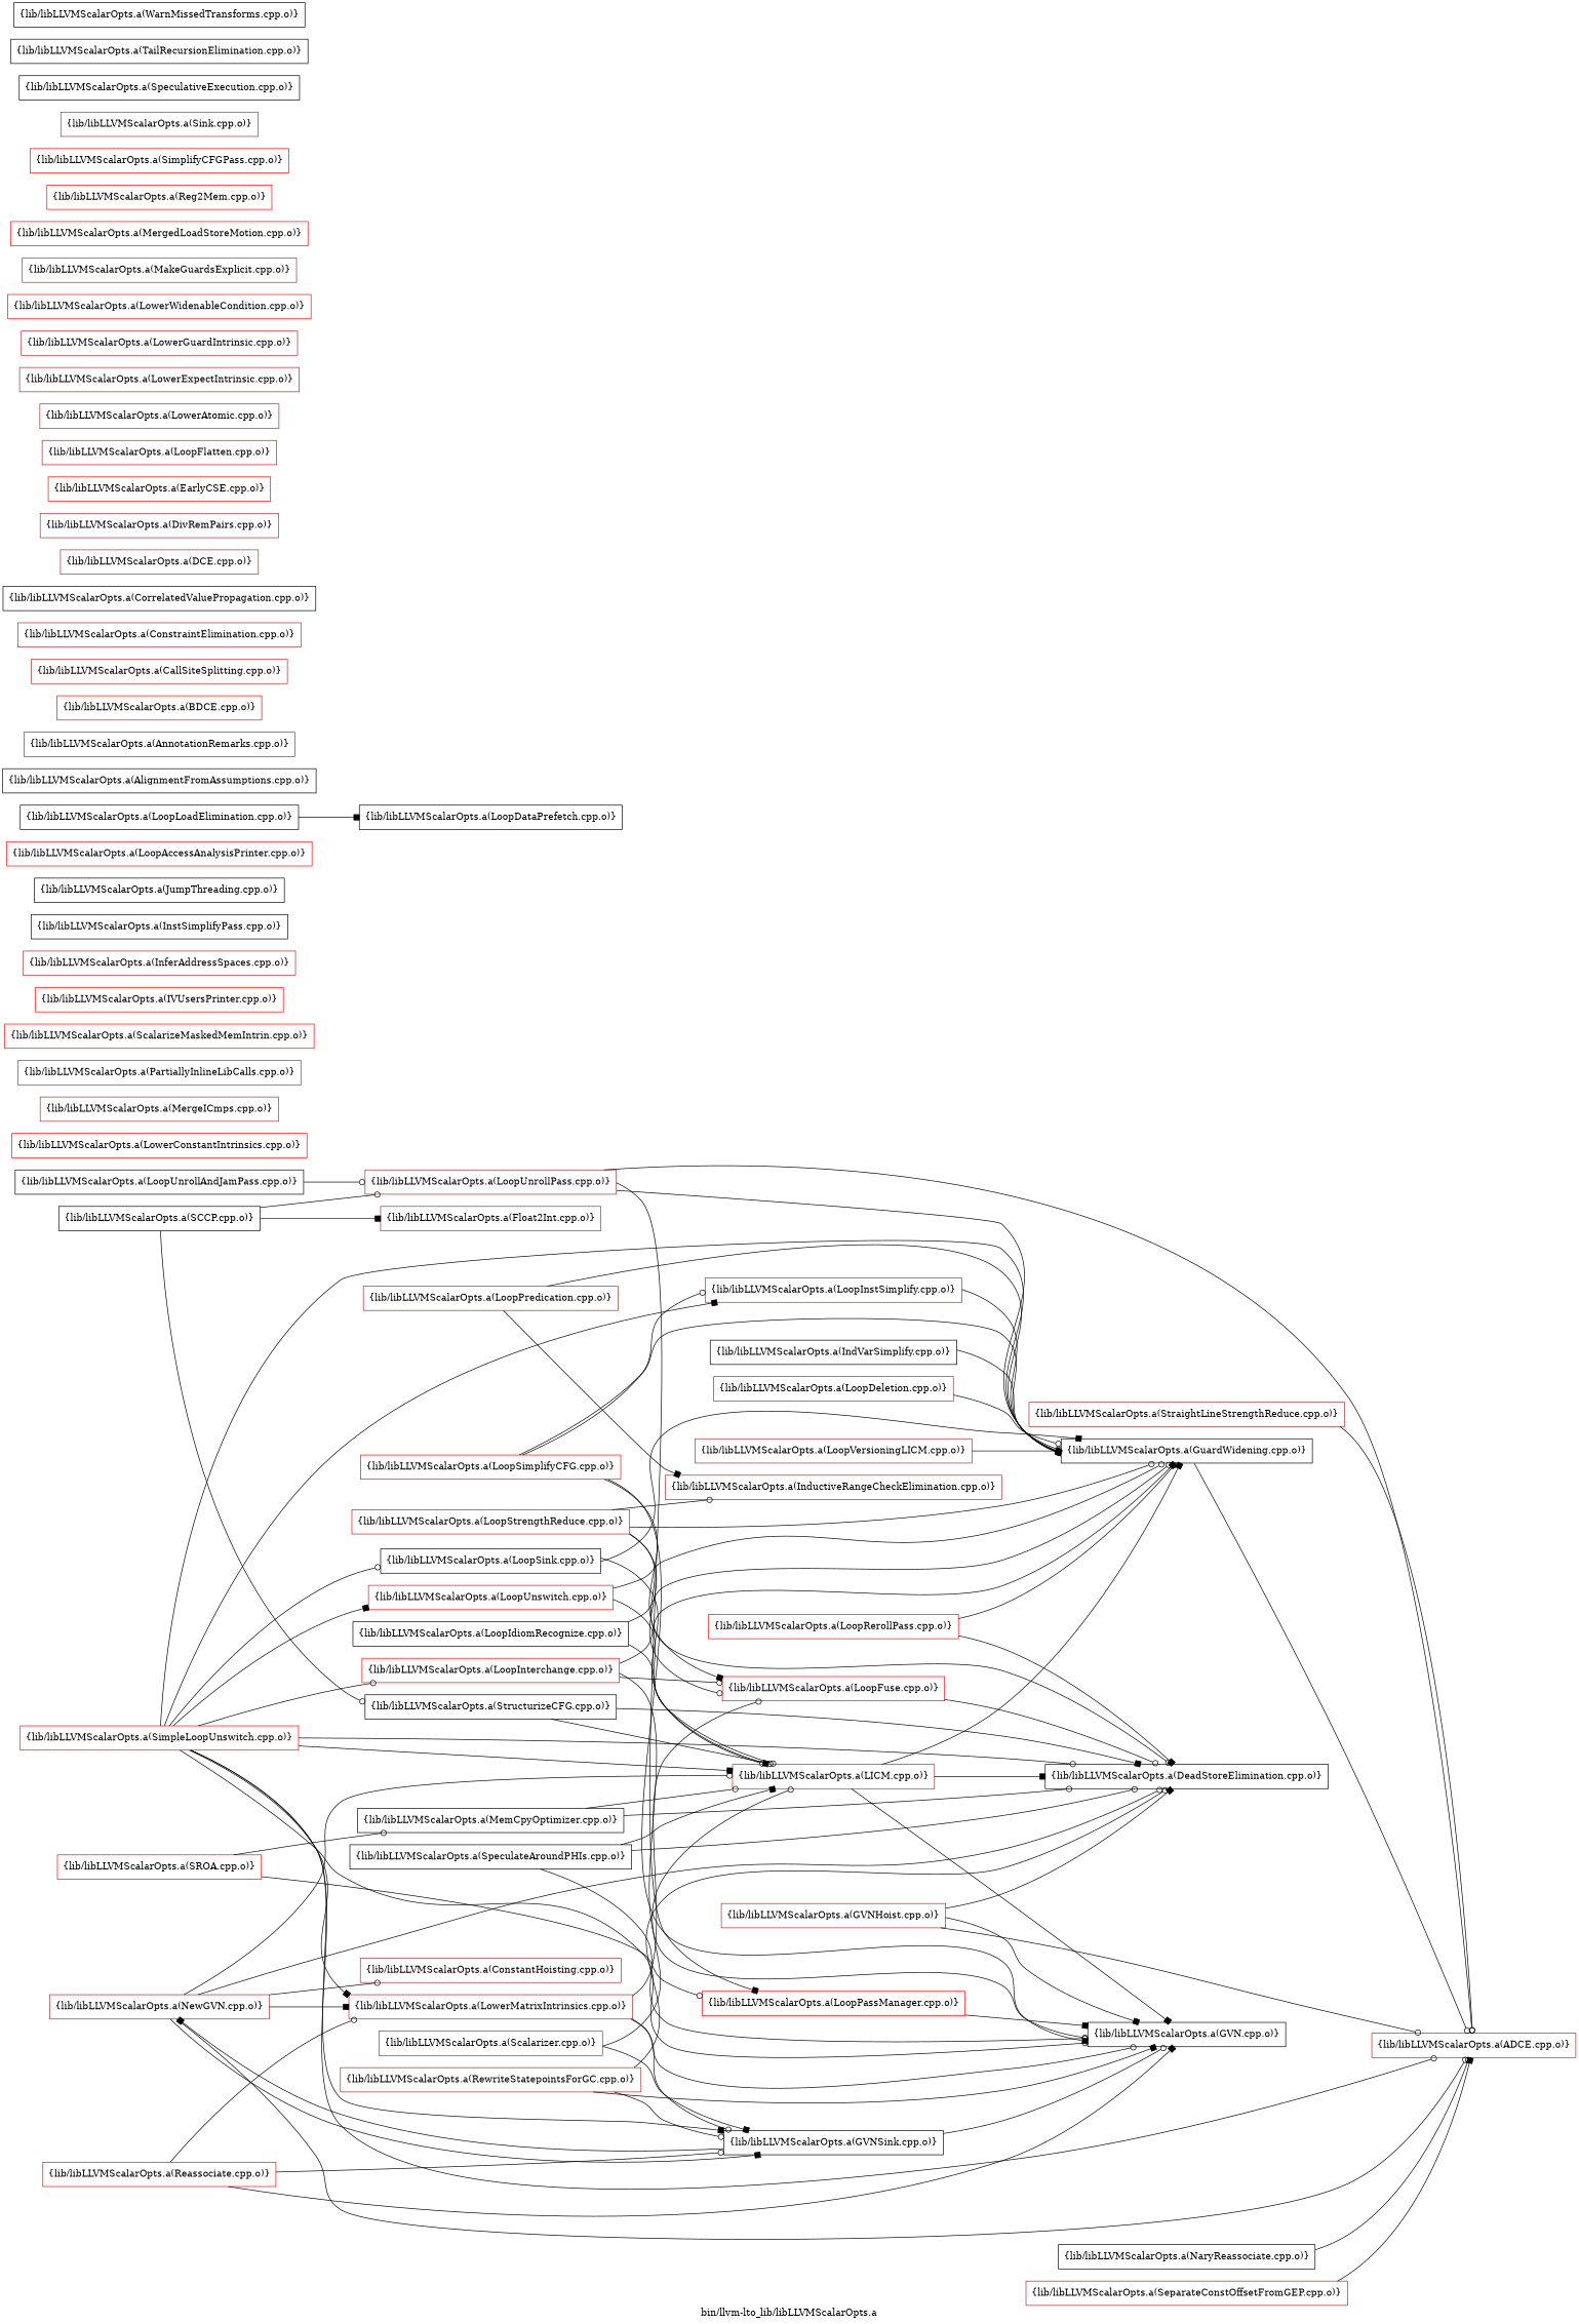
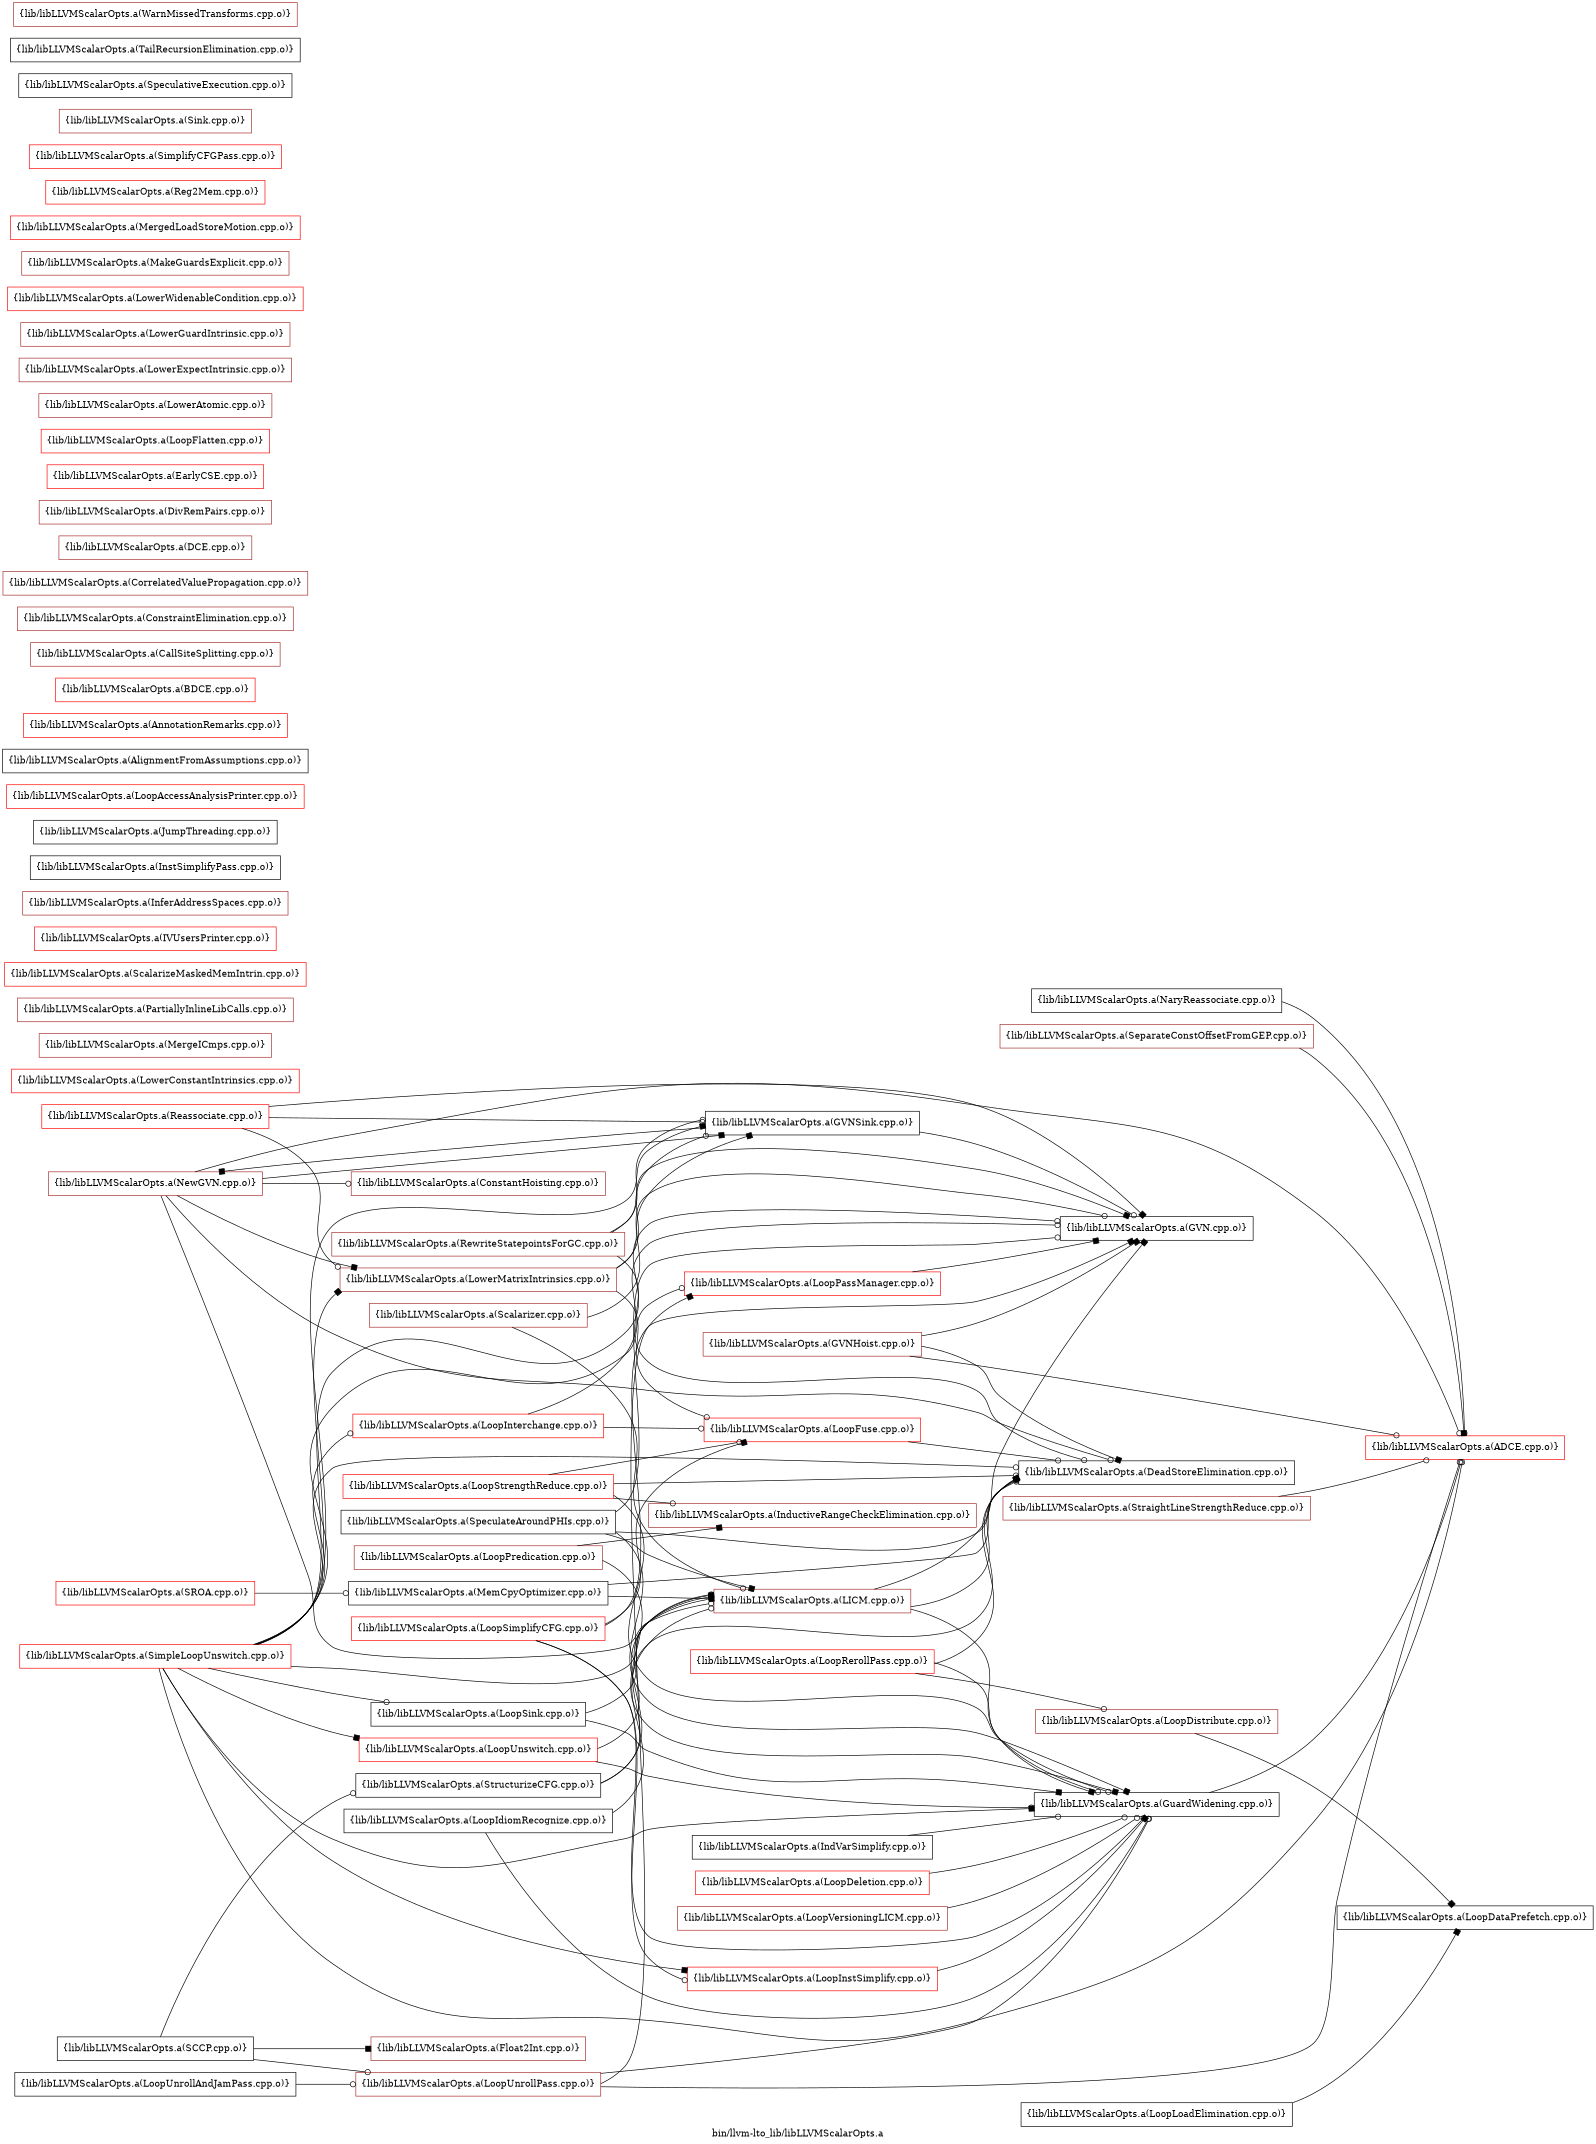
  digraph {
    label="bin/llvm-lto_lib/libLLVMScalarOpts.a"
    rankdir=LR
    node [color=brown group=0 shape=box]
    edge [arrowhead=odot]
    n1 [label="{lib/libLLVMScalarOpts.a(ConstantHoisting.cpp.o)}"]
    n2 [color=red label="{lib/libLLVMScalarOpts.a(LoopStrengthReduce.cpp.o)}"]
    n3 [label="{lib/libLLVMScalarOpts.a(InductiveRangeCheckElimination.cpp.o)}"]
    n4 [color=black label="{lib/libLLVMScalarOpts.a(DeadStoreElimination.cpp.o)}"]
    n5 [color=black label="{lib/libLLVMScalarOpts.a(GuardWidening.cpp.o)}"]
    n6 [color=red label="{lib/libLLVMScalarOpts.a(LoopFuse.cpp.o)}"]
    n7 [color=red label="{lib/libLLVMScalarOpts.a(ADCE.cpp.o)}"]
    n8 [color=red label="{lib/libLLVMScalarOpts.a(LowerConstantIntrinsics.cpp.o)}"]
    n9 [label="{lib/libLLVMScalarOpts.a(MergeICmps.cpp.o)}"]
    n10 [label="{lib/libLLVMScalarOpts.a(PartiallyInlineLibCalls.cpp.o)}"]
    n11 [color=red label="{lib/libLLVMScalarOpts.a(ScalarizeMaskedMemIntrin.cpp.o)}"]
    n12 [color=red label="{lib/libLLVMScalarOpts.a(IVUsersPrinter.cpp.o)}"]
    n13 [color=black label="{lib/libLLVMScalarOpts.a(IndVarSimplify.cpp.o)}"]
    n14 [label="{lib/libLLVMScalarOpts.a(InferAddressSpaces.cpp.o)}"]
    n15 [color=black label="{lib/libLLVMScalarOpts.a(InstSimplifyPass.cpp.o)}"]
    n16 [color=black label="{lib/libLLVMScalarOpts.a(JumpThreading.cpp.o)}"]
    n17 [label="{lib/libLLVMScalarOpts.a(LICM.cpp.o)}"]
    n18 [color=black label="{lib/libLLVMScalarOpts.a(GVN.cpp.o)}"]
    n19 [color=red label="{lib/libLLVMScalarOpts.a(LoopAccessAnalysisPrinter.cpp.o)}"]
    n20 [color=black label="{lib/libLLVMScalarOpts.a(LoopSink.cpp.o)}"]
    n21 [color=red label="{lib/libLLVMScalarOpts.a(LoopDeletion.cpp.o)}"]
    n22 [color=black label="{lib/libLLVMScalarOpts.a(LoopDataPrefetch.cpp.o)}"]
    n23 [color=black label="{lib/libLLVMScalarOpts.a(AlignmentFromAssumptions.cpp.o)}"]
    n24 [color=red label="{lib/libLLVMScalarOpts.a(AnnotationRemarks.cpp.o)}"]
    n25 [color=red label="{lib/libLLVMScalarOpts.a(BDCE.cpp.o)}"]
    n26 [label="{lib/libLLVMScalarOpts.a(CallSiteSplitting.cpp.o)}"]
    n27 [label="{lib/libLLVMScalarOpts.a(ConstraintElimination.cpp.o)}"]
-   n28 [color=black label="{lib/libLLVMScalarOpts.a(CorrelatedValuePropagation.cpp.o)}"]
+   n28 [label="{lib/libLLVMScalarOpts.a(CorrelatedValuePropagation.cpp.o)}"]
    n29 [label="{lib/libLLVMScalarOpts.a(DCE.cpp.o)}"]
    n30 [label="{lib/libLLVMScalarOpts.a(DivRemPairs.cpp.o)}"]
    n31 [color=red label="{lib/libLLVMScalarOpts.a(EarlyCSE.cpp.o)}"]
    n32 [label="{lib/libLLVMScalarOpts.a(Float2Int.cpp.o)}"]
    n33 [label="{lib/libLLVMScalarOpts.a(GVNHoist.cpp.o)}"]
    n34 [color=black label="{lib/libLLVMScalarOpts.a(GVNSink.cpp.o)}"]
    n35 [label="{lib/libLLVMScalarOpts.a(NewGVN.cpp.o)}"]
    n36 [label="{lib/libLLVMScalarOpts.a(LowerMatrixIntrinsics.cpp.o)}"]
+   n37 [label="{lib/libLLVMScalarOpts.a(LoopDistribute.cpp.o)}"]
    n38 [color=black label="{lib/libLLVMScalarOpts.a(LoopIdiomRecognize.cpp.o)}"]
    n39 [color=red label="{lib/libLLVMScalarOpts.a(LoopInstSimplify.cpp.o)}"]
    n40 [color=red label="{lib/libLLVMScalarOpts.a(LoopInterchange.cpp.o)}"]
    n41 [color=red label="{lib/libLLVMScalarOpts.a(LoopFlatten.cpp.o)}"]
    n42 [color=black label="{lib/libLLVMScalarOpts.a(LoopLoadElimination.cpp.o)}"]
    n43 [color=red label="{lib/libLLVMScalarOpts.a(LoopPassManager.cpp.o)}"]
    n44 [label="{lib/libLLVMScalarOpts.a(LoopPredication.cpp.o)}"]
    n45 [color=red label="{lib/libLLVMScalarOpts.a(LoopRerollPass.cpp.o)}"]
    n46 [color=red label="{lib/libLLVMScalarOpts.a(LoopSimplifyCFG.cpp.o)}"]
    n47 [label="{lib/libLLVMScalarOpts.a(LoopUnrollPass.cpp.o)}"]
    n48 [color=black label="{lib/libLLVMScalarOpts.a(LoopUnrollAndJamPass.cpp.o)}"]
    n49 [label="{lib/libLLVMScalarOpts.a(LoopVersioningLICM.cpp.o)}"]
    n50 [label="{lib/libLLVMScalarOpts.a(LowerAtomic.cpp.o)}"]
    n51 [label="{lib/libLLVMScalarOpts.a(LowerExpectIntrinsic.cpp.o)}"]
    n52 [label="{lib/libLLVMScalarOpts.a(LowerGuardIntrinsic.cpp.o)}"]
    n53 [color=red label="{lib/libLLVMScalarOpts.a(LowerWidenableCondition.cpp.o)}"]
    n54 [label="{lib/libLLVMScalarOpts.a(MakeGuardsExplicit.cpp.o)}"]
    n55 [color=black label="{lib/libLLVMScalarOpts.a(MemCpyOptimizer.cpp.o)}"]
    n56 [color=red label="{lib/libLLVMScalarOpts.a(MergedLoadStoreMotion.cpp.o)}"]
    n57 [color=black label="{lib/libLLVMScalarOpts.a(NaryReassociate.cpp.o)}"]
    n58 [color=red label="{lib/libLLVMScalarOpts.a(Reassociate.cpp.o)}"]
    n59 [color=red label="{lib/libLLVMScalarOpts.a(Reg2Mem.cpp.o)}"]
    n60 [label="{lib/libLLVMScalarOpts.a(RewriteStatepointsForGC.cpp.o)}"]
    n61 [color=black label="{lib/libLLVMScalarOpts.a(SCCP.cpp.o)}"]
    n62 [color=black label="{lib/libLLVMScalarOpts.a(StructurizeCFG.cpp.o)}"]
    n63 [color=red label="{lib/libLLVMScalarOpts.a(LoopUnswitch.cpp.o)}"]
    n64 [color=red label="{lib/libLLVMScalarOpts.a(SROA.cpp.o)}"]
    n65 [label="{lib/libLLVMScalarOpts.a(Scalarizer.cpp.o)}"]
    n66 [label="{lib/libLLVMScalarOpts.a(SeparateConstOffsetFromGEP.cpp.o)}"]
    n67 [color=red label="{lib/libLLVMScalarOpts.a(SimpleLoopUnswitch.cpp.o)}"]
    n68 [color=red label="{lib/libLLVMScalarOpts.a(SimplifyCFGPass.cpp.o)}"]
    n69 [label="{lib/libLLVMScalarOpts.a(Sink.cpp.o)}"]
    n70 [color=black label="{lib/libLLVMScalarOpts.a(SpeculativeExecution.cpp.o)}"]
    n71 [color=black label="{lib/libLLVMScalarOpts.a(SpeculateAroundPHIs.cpp.o)}"]
    n72 [label="{lib/libLLVMScalarOpts.a(StraightLineStrengthReduce.cpp.o)}"]
    n73 [color=black label="{lib/libLLVMScalarOpts.a(TailRecursionElimination.cpp.o)}"]
-   n74 [color=black label="{lib/libLLVMScalarOpts.a(WarnMissedTransforms.cpp.o)}"]
+   n74 [label="{lib/libLLVMScalarOpts.a(WarnMissedTransforms.cpp.o)}"]
    n2 -> n3
    n2 -> n4
    n2 -> n5
    n2 -> n6
    n5 -> n7
    n6 -> n4
    n13 -> n5
    n17 -> n4 [arrowhead=box]
    n17 -> n5 [arrowhead=box]
    n17 -> n18 [arrowhead=box]
    n20 -> n5 [arrowhead=box]
    n20 -> n17
    n21 -> n5
    n33 -> n4 [arrowhead=box]
    n33 -> n7
    n33 -> n18 [arrowhead=box]
    n34 -> n18
    n34 -> n35 [arrowhead=box]
    n35 -> n1
    n35 -> n4
    n35 -> n7
    n35 -> n17
    n35 -> n34 [arrowhead=box]
    n35 -> n36 [arrowhead=box]
    n36 -> n6
    n36 -> n18
    n36 -> n34
+   n37 -> n22 [arrowhead=box]
    n38 -> n5
    n38 -> n17
    n39 -> n5 [arrowhead=box]
-   n40 -> n5 [arrowhead=box]
+   n71 -> n5 [arrowhead=box]
    n40 -> n6
    n40 -> n18
    n42 -> n22 [arrowhead=box]
    n43 -> n18 [arrowhead=box]
    n44 -> n3 [arrowhead=box]
    n44 -> n5 [arrowhead=box]
    n45 -> n4 [arrowhead=box]
    n45 -> n5
+   n45 -> n37
    n46 -> n5
    n46 -> n6 [arrowhead=box]
    n46 -> n18 [arrowhead=box]
    n46 -> n39
    n47 -> n5
    n47 -> n7
    n47 -> n43 [arrowhead=box]
    n48 -> n47
    n49 -> n5
    n55 -> n4
    n55 -> n17
    n57 -> n7
    n58 -> n18 [arrowhead=box]
    n58 -> n34
    n58 -> n36
    n60 -> n4
    n60 -> n18 [arrowhead=box]
    n60 -> n34
    n61 -> n32 [arrowhead=box]
    n61 -> n47
    n61 -> n62
    n62 -> n4 [arrowhead=box]
    n62 -> n17
    n63 -> n5
    n63 -> n17 [arrowhead=box]
    n64 -> n55
    n65 -> n17
    n65 -> n34 [arrowhead=box]
    n66 -> n7 [arrowhead=box]
    n67 -> n4
    n67 -> n5 [arrowhead=box]
    n67 -> n7
    n67 -> n17 [arrowhead=box]
    n67 -> n18
    n67 -> n20
    n67 -> n34 [arrowhead=box]
    n67 -> n36 [arrowhead=box]
    n67 -> n39 [arrowhead=box]
    n67 -> n40
-   n64 -> n43
+   n67 -> n43
    n67 -> n63 [arrowhead=box]
    n71 -> n4
    n71 -> n17 [arrowhead=box]
    n71 -> n18
    n72 -> n7
  }
